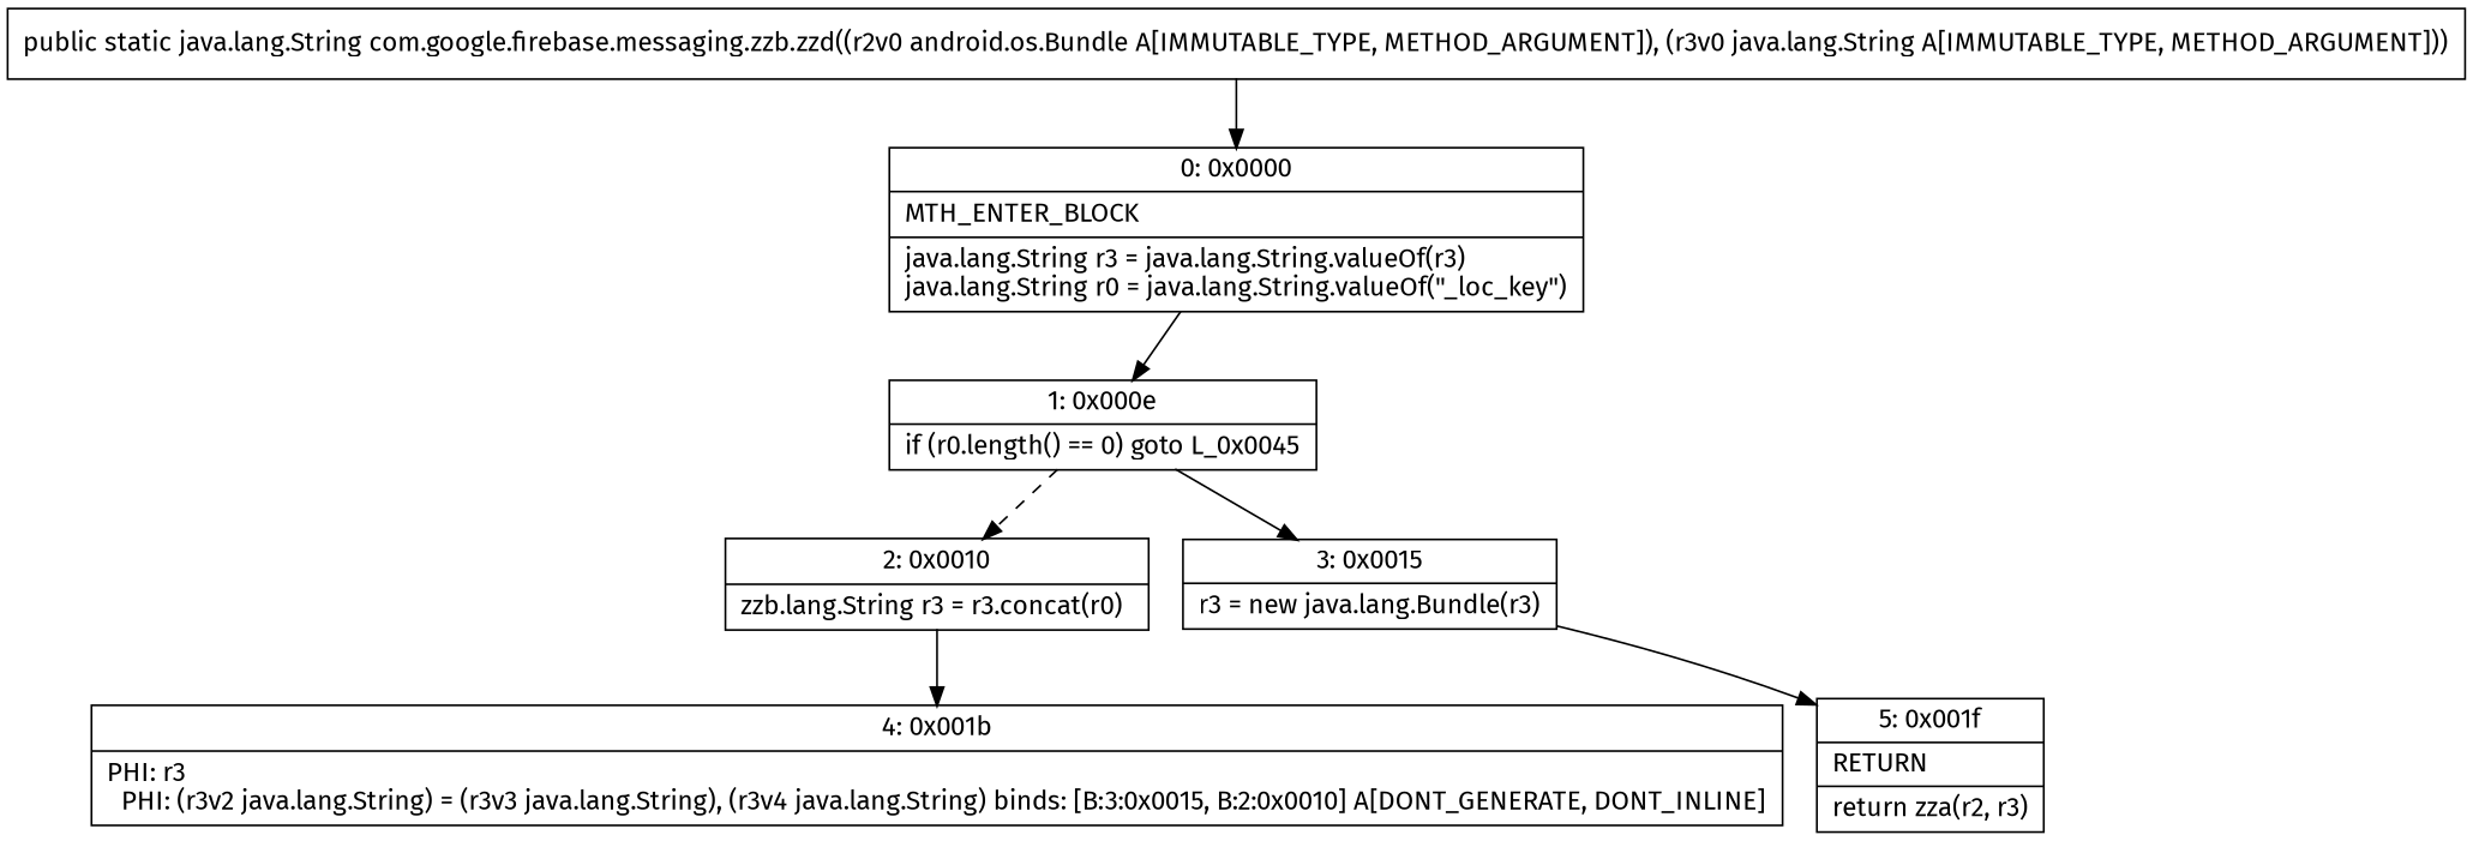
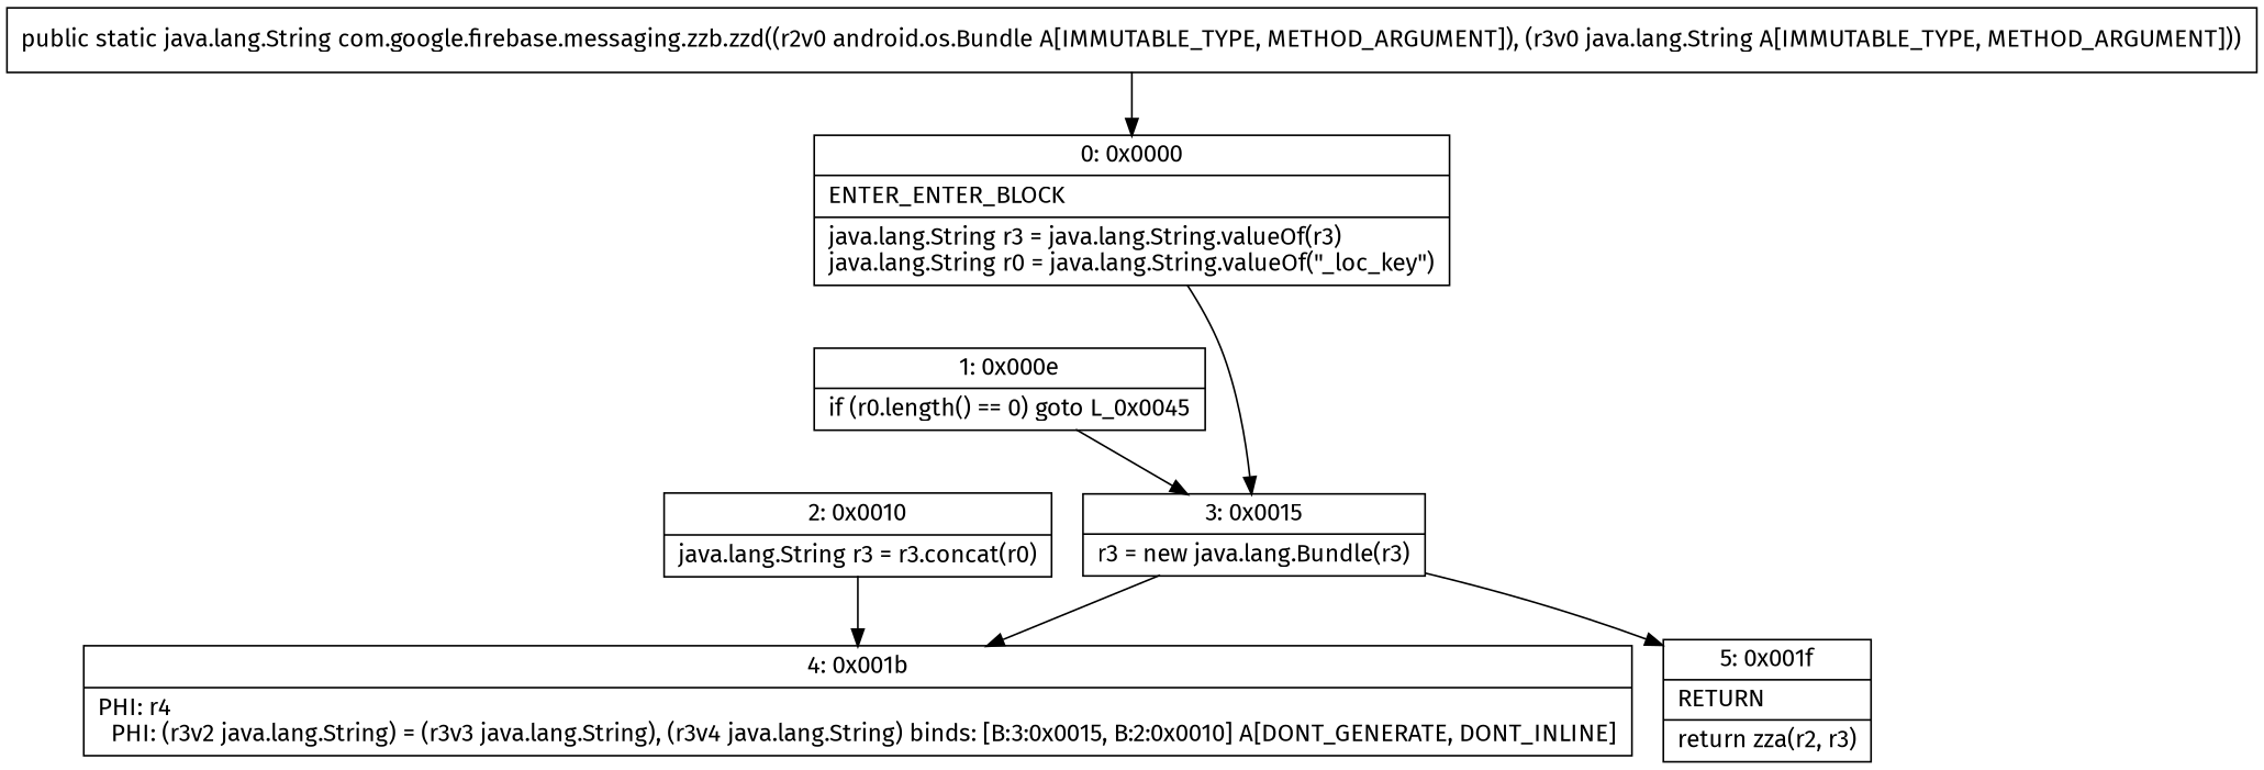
  digraph {
    fontname="Fira Sans"
    node [fontname="Fira Sans" shape=record]
    edge [fontname="Fira Sans"]
-   n1 [label="{0\:\ 0x0000|MTH_ENTER_BLOCK\l|java.lang.String r3 = java.lang.String.valueOf(r3)\ljava.lang.String r0 = java.lang.String.valueOf(\"_loc_key\")\l}"]
+   n1 [label="{0\:\ 0x0000|ENTER_ENTER_BLOCK\l|java.lang.String r3 = java.lang.String.valueOf(r3)\ljava.lang.String r0 = java.lang.String.valueOf(\"_loc_key\")\l}"]
    n2 [label="{1\:\ 0x000e|if (r0.length() == 0) goto L_0x0045\l}"]
-   n3 [label="{2\:\ 0x0010|zzb.lang.String r3 = r3.concat(r0)\l}"]
+   n3 [label="{2\:\ 0x0010|java.lang.String r3 = r3.concat(r0)\l}"]
    n4 [label="{3\:\ 0x0015|r3 = new java.lang.Bundle(r3)\l}"]
-   n5 [label="{4\:\ 0x001b|PHI: r3 \l  PHI: (r3v2 java.lang.String) = (r3v3 java.lang.String), (r3v4 java.lang.String) binds: [B:3:0x0015, B:2:0x0010] A[DONT_GENERATE, DONT_INLINE]\l}"]
+   n5 [label="{4\:\ 0x001b|PHI: r4 \l  PHI: (r3v2 java.lang.String) = (r3v3 java.lang.String), (r3v4 java.lang.String) binds: [B:3:0x0015, B:2:0x0010] A[DONT_GENERATE, DONT_INLINE]\l}"]
    n6 [label="{5\:\ 0x001f|RETURN\l|return zza(r2, r3)\l}"]
    n7 [label="{public static java.lang.String com.google.firebase.messaging.zzb.zzd((r2v0 android.os.Bundle A[IMMUTABLE_TYPE, METHOD_ARGUMENT]), (r3v0 java.lang.String A[IMMUTABLE_TYPE, METHOD_ARGUMENT])) }"]
-   n1 -> n2
-   n2 -> n3 [style=dashed]
+   n1 -> n4
    n2 -> n4
    n3 -> n5
+   n4 -> n5
    n4 -> n6
    n7 -> n1
  }
